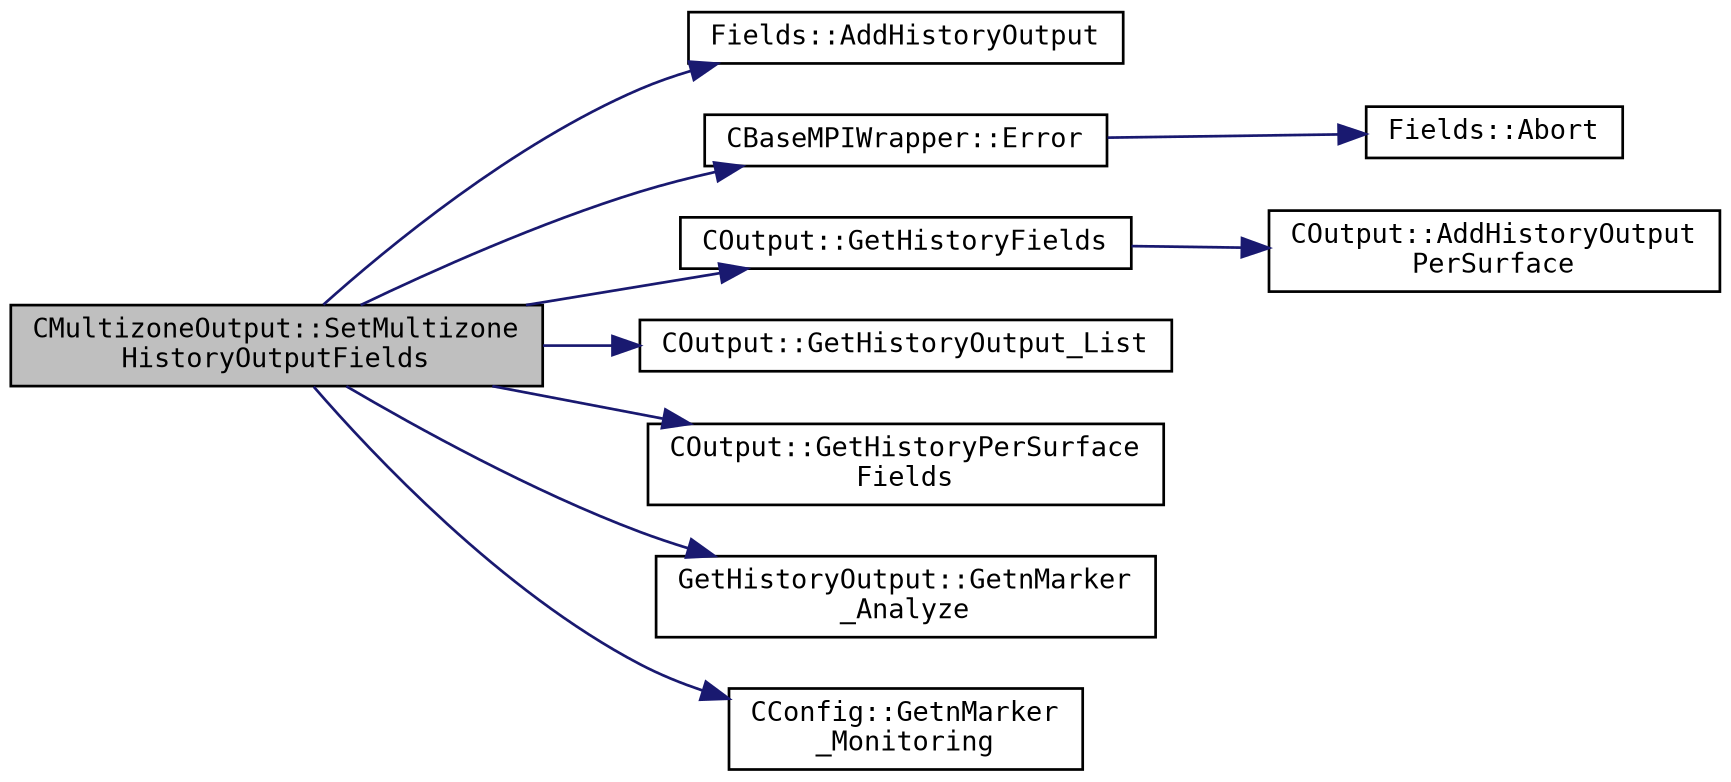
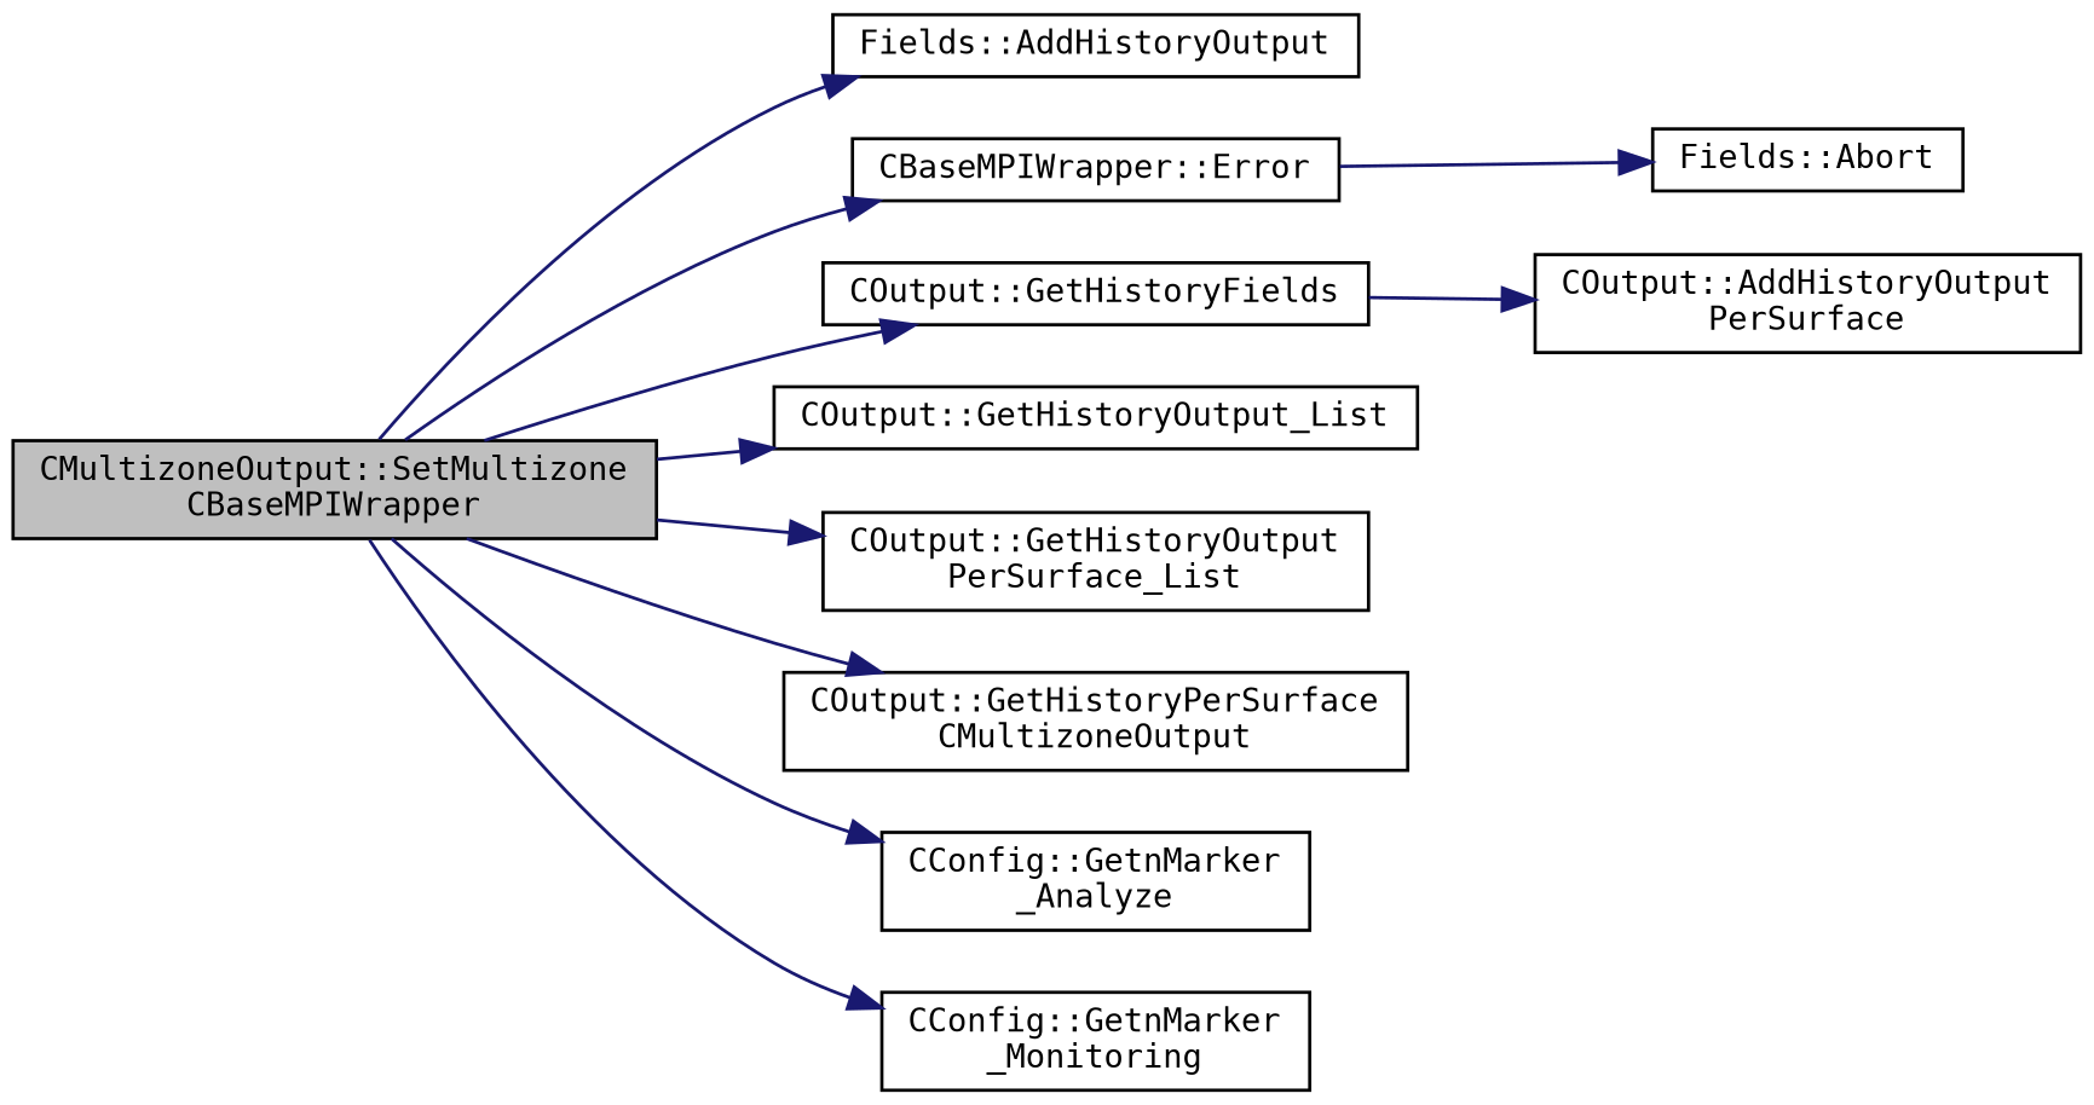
  digraph {
    fontname="DejaVu Sans Mono"
    rankdir=LR
    node [color=black fillcolor=white fontname="DejaVu Sans Mono" fontsize=10 shape=record style=filled]
    edge [color=midnightblue fontname="DejaVu Sans Mono" fontsize=10 labelfontname=Helvetica labelfontsize=10 style=solid]
-   n1 [fillcolor=grey75 fontcolor=black height=0.2 label="CMultizoneOutput::SetMultizone\lHistoryOutputFields" width=0.4]
+   n1 [fillcolor=grey75 fontcolor=black height=0.2 label="CMultizoneOutput::SetMultizone\lCBaseMPIWrapper" width=0.4]
    n2 [height=0.2 label="Fields::AddHistoryOutput" width=0.4]
    n3 [height=0.2 label="CBaseMPIWrapper::Error" width=0.4]
    n4 [height=0.2 label="COutput::GetHistoryFields" width=0.4]
    n5 [height=0.2 label="COutput::GetHistoryOutput_List" width=0.4]
-   n7 [height=0.2 label="COutput::GetHistoryPerSurface\lFields" width=0.4]
-   n8 [height=0.2 label="GetHistoryOutput::GetnMarker\l_Analyze" width=0.4]
+   n6 [height=0.2 label="COutput::GetHistoryOutput\lPerSurface_List" width=0.4]
+   n7 [height=0.2 label="COutput::GetHistoryPerSurface\lCMultizoneOutput" width=0.4]
+   n8 [height=0.2 label="CConfig::GetnMarker\l_Analyze" width=0.4]
    n9 [height=0.2 label="CConfig::GetnMarker\l_Monitoring" width=0.4]
    n10 [height=0.2 label="COutput::AddHistoryOutput\lPerSurface" width=0.4]
    n11 [height=0.2 label="Fields::Abort" width=0.4]
    n1 -> n2
    n1 -> n3
    n1 -> n4
    n1 -> n5
+   n1 -> n6
    n1 -> n7
    n1 -> n8
    n1 -> n9
    n3 -> n11
    n4 -> n10
  }
